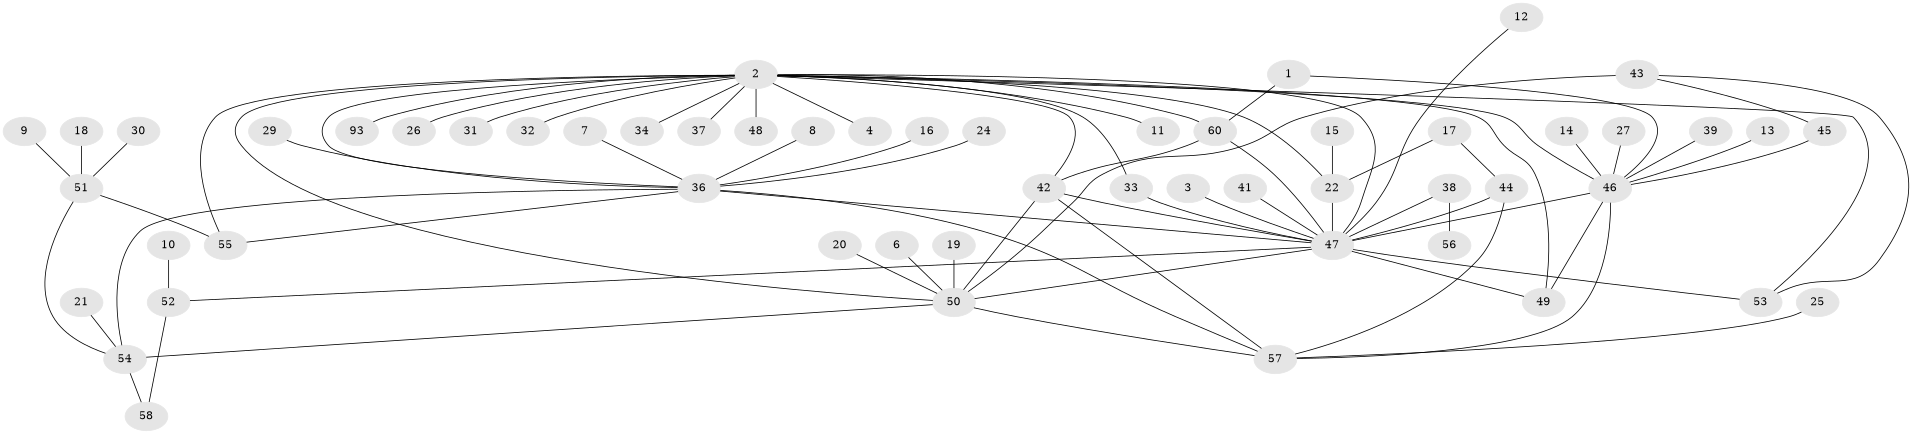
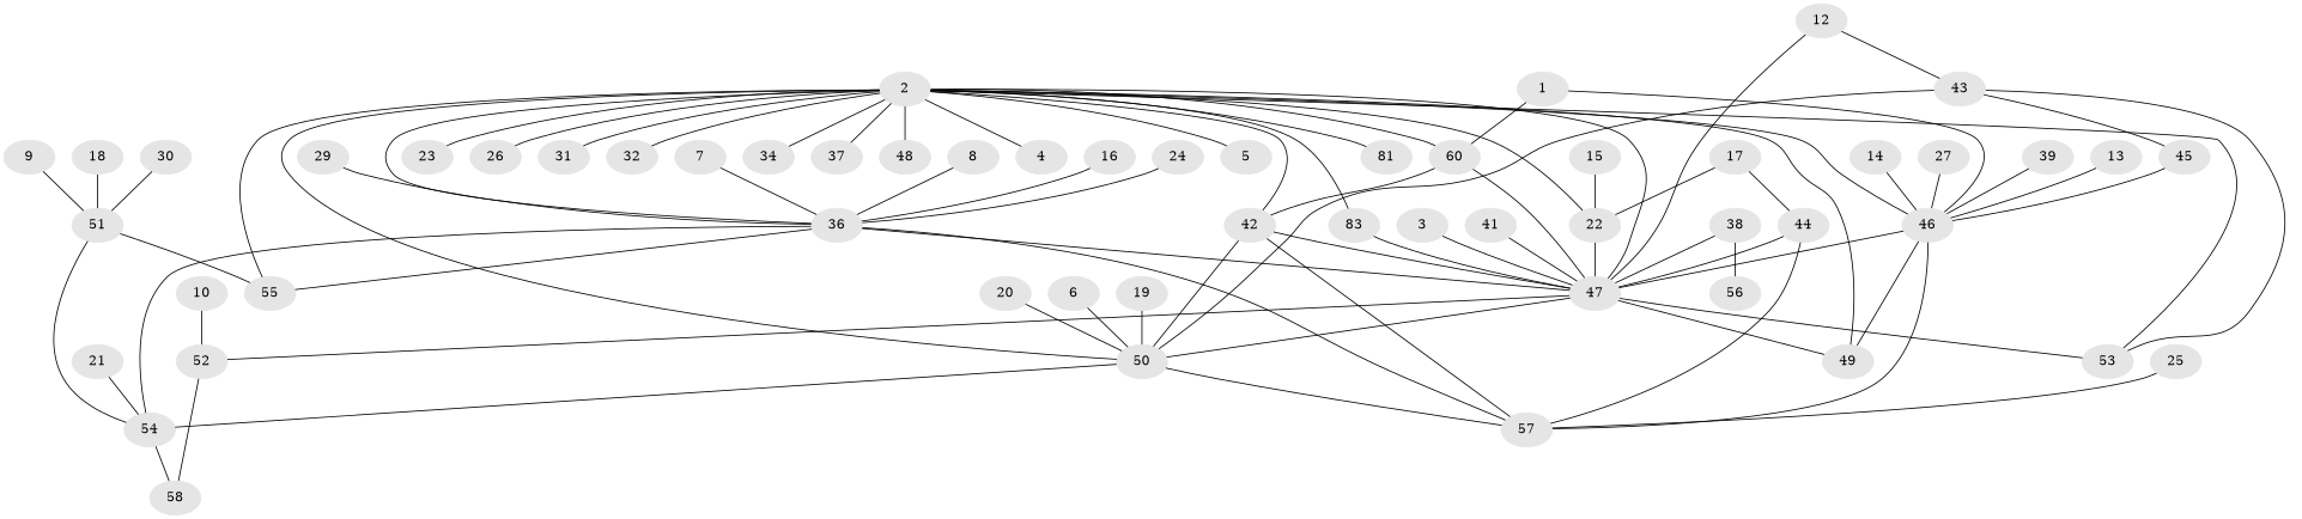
  graph {
    node [color=gray90 style=filled]
    edge [weight=1.0]
    n1 [label=60]
    1
    46
    42
    47
    49
    57
    2
    4
-   11
+   5
+   11 [label=81]
    22
-   23 [label=93]
+   23
    26
    31
    32
-   33
+   33 [label=83]
    34
    36
    37
    48
    50
    53
    55
    54
    52
    3
    6
    7
    8
    9
    51
    10
    58
    12
    43
    45
    13
    14
    15
    16
    17
    44
    18
    19
    20
    21
    24
    25
    27
    29
    30
    38
    56
    39
    41
    n1 -- 42
    n1 -- 47
    1 -- n1
    1 -- 46
    46 -- 47
    46 -- 49
    46 -- 57
    42 -- 47
    42 -- 57
    42 -- 50
    47 -- 49 [weight=2.0]
    47 -- 50
    47 -- 53
    47 -- 52
    2 -- n1
    2 -- 46 [weight=2.0]
    2 -- 42
    2 -- 47
    2 -- 49
    2 -- 4
+   2 -- 5
    2 -- 11
    2 -- 22
    2 -- 23
    2 -- 26
    2 -- 31
    2 -- 32
    2 -- 33
    2 -- 34 [weight=2.0]
    2 -- 36
    2 -- 37
    2 -- 48 [weight=2.0]
    2 -- 50
    2 -- 53
    2 -- 55 [weight=2.0]
    22 -- 47
    33 -- 47
    36 -- 47 [weight=2.0]
    36 -- 57
    36 -- 55
    36 -- 54 [weight=2.0]
    50 -- 57
    50 -- 54
    54 -- 58
    52 -- 58
    3 -- 47
    6 -- 50
    7 -- 36
    8 -- 36
    9 -- 51
    51 -- 55
    51 -- 54
    10 -- 52
    12 -- 47
+   12 -- 43
    43 -- 50
    43 -- 53
    43 -- 45
    45 -- 46
    13 -- 46
    14 -- 46
    15 -- 22
    16 -- 36
    17 -- 22
    17 -- 44
    44 -- 47 [weight=2.0]
    44 -- 57
    18 -- 51
    19 -- 50
    20 -- 50
    21 -- 54
    24 -- 36
    25 -- 57
    27 -- 46
    29 -- 36
    30 -- 51
    38 -- 47
    38 -- 56
    39 -- 46
    41 -- 47
  }
